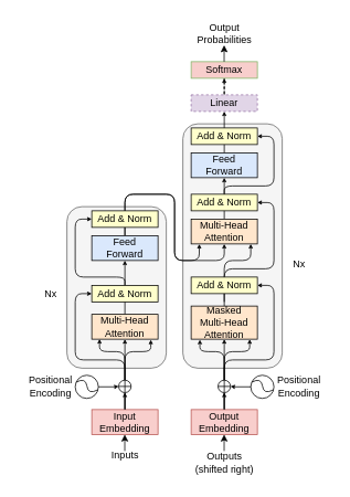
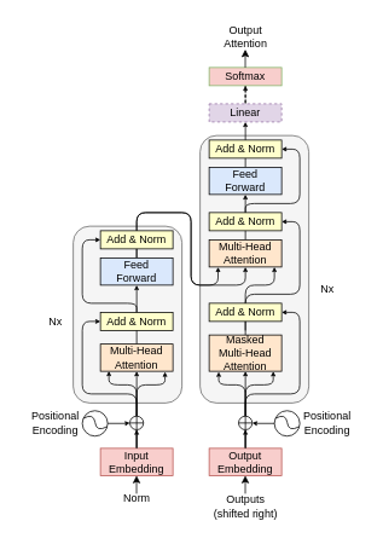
  <mxCell id="0" />
  <mxCell id="1" parent="0" />
  <mxCell id="2" value="" style="rounded=1;whiteSpace=wrap;html=1;fillColor=#f5f5f5;fontColor=#333333;strokeColor=#666666;" vertex="1" parent="1"><mxGeometry x="220" y="149" width="120" height="295" as="geometry" /></mxCell>
  <mxCell id="3" value="" style="rounded=1;whiteSpace=wrap;html=1;fillColor=#f5f5f5;fontColor=#333333;strokeColor=#666666;" vertex="1" parent="1"><mxGeometry x="80" y="249" width="120" height="195" as="geometry" /></mxCell>
  <mxCell id="4" style="edgeStyle=orthogonalEdgeStyle;rounded=0;orthogonalLoop=1;jettySize=auto;html=1;entryX=0.5;entryY=1;entryDx=0;entryDy=0;endSize=3;" edge="1" parent="1" source="5" target="19"><mxGeometry relative="1" as="geometry" /></mxCell>
  <mxCell id="5" value="Multi-Head Attention" style="rounded=0;whiteSpace=wrap;html=1;fillColor=#ffe6cc;strokeColor=#000000;" vertex="1" parent="1"><mxGeometry x="110" y="379" width="80" height="30" as="geometry" /></mxCell>
  <mxCell id="6" value="Masked &lt;br&gt;Multi-Head Attention" style="rounded=0;whiteSpace=wrap;html=1;fillColor=#ffe6cc;strokeColor=#000000;" vertex="1" parent="1"><mxGeometry x="230" y="369" width="80" height="40" as="geometry" /></mxCell>
  <mxCell id="7" style="edgeStyle=orthogonalEdgeStyle;rounded=1;orthogonalLoop=1;jettySize=auto;html=1;entryX=0.903;entryY=1.024;entryDx=0;entryDy=0;curved=0;endSize=3;entryPerimeter=0;" edge="1" parent="1"><mxGeometry relative="1" as="geometry"><mxPoint x="270" y="364" as="sourcePoint" /><mxPoint x="302" y="294" as="targetPoint" /><Array as="points"><mxPoint x="270" y="314" /><mxPoint x="302" y="314" /></Array></mxGeometry></mxCell>
  <mxCell id="8" style="edgeStyle=orthogonalEdgeStyle;rounded=1;orthogonalLoop=1;jettySize=auto;html=1;entryX=0;entryY=0.5;entryDx=0;entryDy=0;curved=0;endSize=3;" edge="1" parent="1" source="9" target="14"><mxGeometry relative="1" as="geometry"><Array as="points"><mxPoint x="150" y="334" /><mxPoint x="90" y="334" /><mxPoint x="90" y="264" /></Array></mxGeometry></mxCell>
  <mxCell id="9" value="Add &amp;amp; Norm" style="rounded=0;whiteSpace=wrap;html=1;fillColor=#FFFFCC;strokeColor=#000000;" vertex="1" parent="1"><mxGeometry x="110" y="344" width="80" height="20" as="geometry" /></mxCell>
  <mxCell id="10" style="edgeStyle=orthogonalEdgeStyle;rounded=1;orthogonalLoop=1;jettySize=auto;html=1;entryX=1;entryY=0.5;entryDx=0;entryDy=0;curved=0;exitX=0.5;exitY=0;exitDx=0;exitDy=0;endSize=3;" edge="1" parent="1" source="6" target="17"><mxGeometry relative="1" as="geometry"><Array as="points"><mxPoint x="270" y="324" /><mxPoint x="330" y="324" /><mxPoint x="330" y="244" /></Array></mxGeometry></mxCell>
  <mxCell id="11" value="Add &amp;amp; Norm" style="rounded=0;whiteSpace=wrap;html=1;fillColor=#FFFFCC;strokeColor=#000000;" vertex="1" parent="1"><mxGeometry x="230" y="334" width="80" height="20" as="geometry" /></mxCell>
  <mxCell id="12" style="edgeStyle=orthogonalEdgeStyle;rounded=1;orthogonalLoop=1;jettySize=auto;html=1;entryX=0.123;entryY=1.004;entryDx=0;entryDy=0;curved=0;exitX=0.5;exitY=0;exitDx=0;exitDy=0;endSize=3;entryPerimeter=0;" edge="1" parent="1" source="19" target="18"><mxGeometry relative="1" as="geometry"><Array as="points"><mxPoint x="150" y="234" /><mxPoint x="210" y="234" /><mxPoint x="210" y="314" /><mxPoint x="240" y="314" /><mxPoint x="240" y="294" /></Array></mxGeometry></mxCell>
  <mxCell id="13" style="edgeStyle=orthogonalEdgeStyle;rounded=1;orthogonalLoop=1;jettySize=auto;html=1;entryX=0.5;entryY=1;entryDx=0;entryDy=0;curved=0;exitX=0.5;exitY=0;exitDx=0;exitDy=0;endSize=3;" edge="1" parent="1" source="19" target="18"><mxGeometry relative="1" as="geometry"><Array as="points"><mxPoint x="150" y="234" /><mxPoint x="210" y="234" /><mxPoint x="210" y="314" /><mxPoint x="270" y="314" /></Array></mxGeometry></mxCell>
  <mxCell id="14" value="Add &amp;amp; Norm" style="rounded=0;whiteSpace=wrap;html=1;fillColor=#FFFFCC;strokeColor=#000000;" vertex="1" parent="1"><mxGeometry x="110" y="254" width="80" height="20" as="geometry" /></mxCell>
  <mxCell id="15" style="edgeStyle=orthogonalEdgeStyle;rounded=0;orthogonalLoop=1;jettySize=auto;html=1;entryX=0.5;entryY=1;entryDx=0;entryDy=0;endSize=3;" edge="1" parent="1" source="18" target="21"><mxGeometry relative="1" as="geometry" /></mxCell>
  <mxCell id="16" style="edgeStyle=orthogonalEdgeStyle;rounded=1;orthogonalLoop=1;jettySize=auto;html=1;entryX=1;entryY=0.5;entryDx=0;entryDy=0;curved=0;endSize=3;" edge="1" parent="1" source="17" target="24"><mxGeometry relative="1" as="geometry"><Array as="points"><mxPoint x="270" y="224" /><mxPoint x="330" y="224" /><mxPoint x="330" y="164" /></Array></mxGeometry></mxCell>
  <mxCell id="17" value="Add &amp;amp; Norm" style="rounded=0;whiteSpace=wrap;html=1;fillColor=#FFFFCC;strokeColor=#000000;" vertex="1" parent="1"><mxGeometry x="230" y="234" width="80" height="20" as="geometry" /></mxCell>
  <mxCell id="18" value="Multi-Head Attention" style="rounded=0;whiteSpace=wrap;html=1;fillColor=#ffe6cc;strokeColor=#000000;" vertex="1" parent="1"><mxGeometry x="230" y="264" width="80" height="30" as="geometry" /></mxCell>
  <mxCell id="19" value="Feed&lt;br&gt;Forward" style="rounded=0;whiteSpace=wrap;html=1;fillColor=#dae8fc;strokeColor=#000000;" vertex="1" parent="1"><mxGeometry x="110" y="284" width="80" height="30" as="geometry" /></mxCell>
  <mxCell id="20" style="edgeStyle=orthogonalEdgeStyle;rounded=0;orthogonalLoop=1;jettySize=auto;html=1;entryX=0.5;entryY=1;entryDx=0;entryDy=0;endSize=3;" edge="1" parent="1" source="21" target="23"><mxGeometry relative="1" as="geometry" /></mxCell>
  <mxCell id="21" value="Feed&lt;br&gt;Forward" style="rounded=0;whiteSpace=wrap;html=1;fillColor=#dae8fc;strokeColor=#000000;" vertex="1" parent="1"><mxGeometry x="230" y="184" width="80" height="30" as="geometry" /></mxCell>
  <mxCell id="22" style="edgeStyle=orthogonalEdgeStyle;rounded=0;orthogonalLoop=1;jettySize=auto;html=1;entryX=0.5;entryY=1;entryDx=0;entryDy=0;endSize=3;dashed=1;" edge="1" parent="1" source="23" target="25"><mxGeometry relative="1" as="geometry" /></mxCell>
  <mxCell id="23" value="Linear" style="rounded=0;whiteSpace=wrap;html=1;fillColor=#e1d5e7;strokeColor=#9673a6;dashed=1;" vertex="1" parent="1"><mxGeometry x="230" y="114" width="80" height="20" as="geometry" /></mxCell>
  <mxCell id="24" value="Add &amp;amp; Norm" style="rounded=0;whiteSpace=wrap;html=1;fillColor=#FFFFCC;strokeColor=#000000;" vertex="1" parent="1"><mxGeometry x="230" y="154" width="80" height="20" as="geometry" /></mxCell>
  <mxCell id="25" value="Softmax" style="rounded=0;whiteSpace=wrap;html=1;fillColor=#f8cecc;strokeColor=#82b366;" vertex="1" parent="1"><mxGeometry x="230" y="74" width="80" height="20" as="geometry" /></mxCell>
  <mxCell id="26" value="Input&lt;br&gt;Embedding" style="rounded=0;whiteSpace=wrap;html=1;fillColor=#f8cecc;strokeColor=#b85450;" vertex="1" parent="1"><mxGeometry x="110" y="494" width="80" height="30" as="geometry" /></mxCell>
  <mxCell id="27" value="Output&lt;br&gt;Embedding" style="rounded=0;whiteSpace=wrap;html=1;fillColor=#f8cecc;strokeColor=#b85450;" vertex="1" parent="1"><mxGeometry x="230" y="494" width="80" height="30" as="geometry" /></mxCell>
  <mxCell id="28" value="" style="group;flipV=1;" vertex="1" connectable="0" parent="1"><mxGeometry x="90" y="451" width="28" height="30" as="geometry" /></mxCell>
  <mxCell id="29" value="" style="ellipse;whiteSpace=wrap;html=1;aspect=fixed;rotation=-90;" vertex="1" parent="28"><mxGeometry y="1.5" width="28" height="28" as="geometry" /></mxCell>
  <mxCell id="30" value="" style="endArrow=none;html=1;rounded=0;curved=1;" edge="1" parent="28"><mxGeometry width="50" height="50" relative="1" as="geometry"><mxPoint x="1.155" y="9.897" as="sourcePoint" /><mxPoint x="27.134" y="19.175" as="targetPoint" /><Array as="points"><mxPoint x="12.701" y="3.711" /><mxPoint x="15.588" y="25.361" /></Array></mxGeometry></mxCell>
  <mxCell id="31" style="edgeStyle=orthogonalEdgeStyle;rounded=1;orthogonalLoop=1;jettySize=auto;html=1;entryX=0.5;entryY=1;entryDx=0;entryDy=0;curved=0;endSize=3;" edge="1" parent="1" source="35" target="5"><mxGeometry relative="1" as="geometry" /></mxCell>
  <mxCell id="32" style="edgeStyle=orthogonalEdgeStyle;rounded=1;orthogonalLoop=1;jettySize=auto;html=1;curved=0;entryX=0.891;entryY=1.02;entryDx=0;entryDy=0;entryPerimeter=0;endSize=3;" edge="1" parent="1" source="35" target="5"><mxGeometry relative="1" as="geometry"><Array as="points"><mxPoint x="150" y="424" /><mxPoint x="181" y="424" /></Array></mxGeometry></mxCell>
  <mxCell id="33" style="edgeStyle=orthogonalEdgeStyle;rounded=1;orthogonalLoop=1;jettySize=auto;html=1;curved=0;entryX=0.117;entryY=0.994;entryDx=0;entryDy=0;entryPerimeter=0;endSize=3;" edge="1" parent="1" source="35" target="5"><mxGeometry relative="1" as="geometry"><Array as="points"><mxPoint x="150" y="424" /><mxPoint x="119" y="424" /></Array></mxGeometry></mxCell>
  <mxCell id="34" style="edgeStyle=orthogonalEdgeStyle;rounded=1;orthogonalLoop=1;jettySize=auto;html=1;entryX=0;entryY=0.5;entryDx=0;entryDy=0;curved=0;endSize=3;" edge="1" parent="1" source="35" target="9"><mxGeometry relative="1" as="geometry"><Array as="points"><mxPoint x="150" y="434" /><mxPoint x="90" y="434" /><mxPoint x="90" y="354" /></Array></mxGeometry></mxCell>
  <mxCell id="35" value="" style="verticalLabelPosition=bottom;verticalAlign=top;html=1;shape=mxgraph.flowchart.summing_function;" vertex="1" parent="1"><mxGeometry x="142.5" y="458.5" width="15" height="15" as="geometry" /></mxCell>
  <mxCell id="36" style="edgeStyle=orthogonalEdgeStyle;rounded=0;orthogonalLoop=1;jettySize=auto;html=1;entryX=0;entryY=0.5;entryDx=0;entryDy=0;entryPerimeter=0;jumpSize=4;endSize=3;" edge="1" parent="1" source="29" target="35"><mxGeometry relative="1" as="geometry" /></mxCell>
  <mxCell id="37" style="edgeStyle=orthogonalEdgeStyle;rounded=0;orthogonalLoop=1;jettySize=auto;html=1;entryX=0.5;entryY=1;entryDx=0;entryDy=0;entryPerimeter=0;jumpSize=4;endSize=3;" edge="1" parent="1" source="26" target="35"><mxGeometry relative="1" as="geometry" /></mxCell>
  <mxCell id="38" value="Positional&lt;br&gt;Encoding" style="text;html=1;align=center;verticalAlign=middle;resizable=0;points=[];autosize=1;strokeColor=none;fillColor=none;" vertex="1" parent="1"><mxGeometry x="20" y="446" width="80" height="40" as="geometry" /></mxCell>
  <mxCell id="39" value="" style="group;flipV=1;" vertex="1" connectable="0" parent="1"><mxGeometry x="302" y="451" width="28" height="30" as="geometry" /></mxCell>
  <mxCell id="40" value="" style="ellipse;whiteSpace=wrap;html=1;aspect=fixed;rotation=-90;" vertex="1" parent="39"><mxGeometry y="1.5" width="28" height="28" as="geometry" /></mxCell>
  <mxCell id="41" value="" style="endArrow=none;html=1;rounded=0;curved=1;" edge="1" parent="39"><mxGeometry width="50" height="50" relative="1" as="geometry"><mxPoint x="1.155" y="9.897" as="sourcePoint" /><mxPoint x="27.134" y="19.175" as="targetPoint" /><Array as="points"><mxPoint x="12.701" y="3.711" /><mxPoint x="15.588" y="25.361" /></Array></mxGeometry></mxCell>
  <mxCell id="42" style="edgeStyle=orthogonalEdgeStyle;rounded=1;orthogonalLoop=1;jettySize=auto;html=1;entryX=0.5;entryY=1;entryDx=0;entryDy=0;curved=0;endSize=3;" edge="1" parent="1" source="46" target="6"><mxGeometry relative="1" as="geometry" /></mxCell>
  <mxCell id="43" style="edgeStyle=orthogonalEdgeStyle;rounded=1;orthogonalLoop=1;jettySize=auto;html=1;entryX=0.132;entryY=1.014;entryDx=0;entryDy=0;curved=0;entryPerimeter=0;endSize=3;" edge="1" parent="1" source="46" target="6"><mxGeometry relative="1" as="geometry"><Array as="points"><mxPoint x="270" y="424" /><mxPoint x="241" y="424" /></Array></mxGeometry></mxCell>
  <mxCell id="44" style="edgeStyle=orthogonalEdgeStyle;rounded=1;orthogonalLoop=1;jettySize=auto;html=1;entryX=0.884;entryY=1.004;entryDx=0;entryDy=0;curved=0;entryPerimeter=0;endSize=3;" edge="1" parent="1" source="46" target="6"><mxGeometry relative="1" as="geometry"><mxPoint x="290" y="414" as="targetPoint" /><Array as="points"><mxPoint x="270" y="424" /><mxPoint x="301" y="424" /></Array></mxGeometry></mxCell>
  <mxCell id="45" style="edgeStyle=orthogonalEdgeStyle;rounded=1;orthogonalLoop=1;jettySize=auto;html=1;entryX=1;entryY=0.5;entryDx=0;entryDy=0;curved=0;endSize=3;" edge="1" parent="1" source="46" target="11"><mxGeometry relative="1" as="geometry"><Array as="points"><mxPoint x="270" y="434" /><mxPoint x="330" y="434" /><mxPoint x="330" y="344" /></Array></mxGeometry></mxCell>
  <mxCell id="46" value="" style="verticalLabelPosition=bottom;verticalAlign=top;html=1;shape=mxgraph.flowchart.summing_function;" vertex="1" parent="1"><mxGeometry x="262.5" y="458.5" width="15" height="15" as="geometry" /></mxCell>
  <mxCell id="47" style="edgeStyle=orthogonalEdgeStyle;rounded=0;orthogonalLoop=1;jettySize=auto;html=1;entryX=1;entryY=0.5;entryDx=0;entryDy=0;entryPerimeter=0;endSize=3;" edge="1" parent="1" source="40" target="46"><mxGeometry relative="1" as="geometry" /></mxCell>
  <mxCell id="48" value="Positional&lt;br&gt;Encoding" style="text;html=1;align=center;verticalAlign=middle;resizable=0;points=[];autosize=1;strokeColor=none;fillColor=none;" vertex="1" parent="1"><mxGeometry x="320" y="446" width="80" height="40" as="geometry" /></mxCell>
- <mxCell id="49" value="Output&lt;br&gt;Probabilities" style="text;html=1;align=center;verticalAlign=middle;resizable=0;points=[];autosize=1;strokeColor=none;fillColor=none;" vertex="1" parent="1"><mxGeometry x="225" y="20" width="90" height="40" as="geometry" /></mxCell>
+ <mxCell id="49" value="Output&lt;br&gt;Attention" style="text;html=1;align=center;verticalAlign=middle;resizable=0;points=[];autosize=1;strokeColor=none;fillColor=none;" vertex="1" parent="1"><mxGeometry x="225" y="20" width="90" height="40" as="geometry" /></mxCell>
  <mxCell id="50" style="edgeStyle=orthogonalEdgeStyle;rounded=0;orthogonalLoop=1;jettySize=auto;html=1;entryX=0.5;entryY=1;entryDx=0;entryDy=0;entryPerimeter=0;endSize=3;" edge="1" parent="1" source="27" target="46"><mxGeometry relative="1" as="geometry"><mxPoint x="270" y="474" as="targetPoint" /></mxGeometry></mxCell>
  <mxCell id="51" value="Nx" style="text;html=1;align=center;verticalAlign=middle;resizable=0;points=[];autosize=1;strokeColor=none;fillColor=none;" vertex="1" parent="1"><mxGeometry x="40" y="339" width="40" height="30" as="geometry" /></mxCell>
  <mxCell id="52" value="Nx" style="text;html=1;align=center;verticalAlign=middle;resizable=0;points=[];autosize=1;strokeColor=none;fillColor=none;" vertex="1" parent="1"><mxGeometry x="340" y="304" width="40" height="30" as="geometry" /></mxCell>
- <mxCell id="53" value="Inputs" style="text;html=1;align=center;verticalAlign=middle;resizable=0;points=[];autosize=1;strokeColor=none;fillColor=none;" vertex="1" parent="1"><mxGeometry x="120" y="534" width="60" height="30" as="geometry" /></mxCell>
+ <mxCell id="53" value="Norm" style="text;html=1;align=center;verticalAlign=middle;resizable=0;points=[];autosize=1;strokeColor=none;fillColor=none;" vertex="1" parent="1"><mxGeometry x="120" y="534" width="60" height="30" as="geometry" /></mxCell>
  <mxCell id="54" value="Outputs&lt;br&gt;(shifted right)" style="text;html=1;align=center;verticalAlign=middle;resizable=0;points=[];autosize=1;strokeColor=none;fillColor=none;" vertex="1" parent="1"><mxGeometry x="225" y="538" width="90" height="40" as="geometry" /></mxCell>
  <mxCell id="55" value="" style="endArrow=classic;html=1;rounded=0;" edge="1" parent="1"><mxGeometry width="50" height="50" relative="1" as="geometry"><mxPoint x="149.87" y="544" as="sourcePoint" /><mxPoint x="149.87" y="524" as="targetPoint" /></mxGeometry></mxCell>
  <mxCell id="56" value="" style="endArrow=classic;html=1;rounded=0;" edge="1" parent="1"><mxGeometry width="50" height="50" relative="1" as="geometry"><mxPoint x="269.87" y="544" as="sourcePoint" /><mxPoint x="269.87" y="524" as="targetPoint" /></mxGeometry></mxCell>
  <mxCell id="57" value="" style="endArrow=classic;html=1;rounded=0;" edge="1" parent="1"><mxGeometry width="50" height="50" relative="1" as="geometry"><mxPoint x="269.87" y="74" as="sourcePoint" /><mxPoint x="269.87" y="54" as="targetPoint" /></mxGeometry></mxCell>
